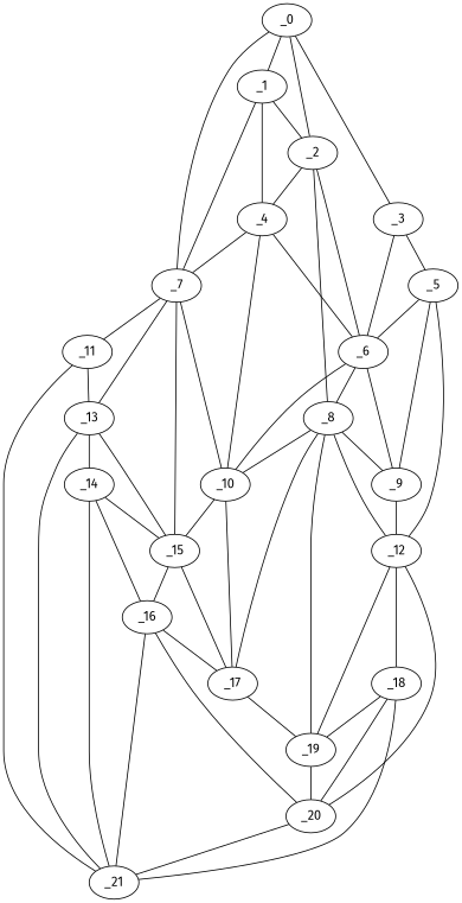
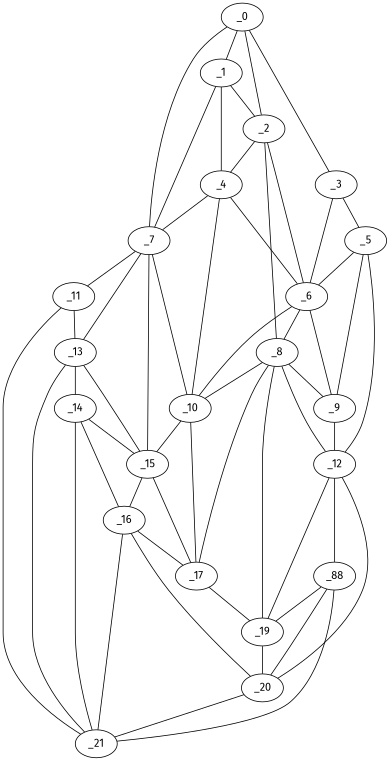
  graph {
    fontname="Fira Sans"
    node [fontname="Fira Sans" x=81 y=45]
    edge [fontname="Fira Sans" valence=2]
    _0 [x=28]
    _1 [x=60 y=55]
    _2 [x=64 y=51]
    _3 [x=71 y=10]
    _7 [y=105]
    _4 [x=76 y=68]
    _6
    _8 [x=87 y=44]
    _5 [y=12]
    _10 [x=93 y=68]
    _11 [x=94 y=115]
    _13 [x=103 y=109]
    _15 [x=109 y=87]
    _9 [x=92 y=18]
    _12 [x=100 y=20]
    _17 [x=115 y=43]
    _21 [x=126 y=100]
    _14 [x=106 y=107]
    _16 [x=113 y=89]
    _19 [x=116 y=38]
-   _18 [x=116 y=31]
+   _18 [x=116 y=31 label=_88]
    _20 [x=124 y=93]
    _0 -- _1
    _0 -- _2 [valence=1]
    _0 -- _3 [valence=1]
    _0 -- _7 [valence=1]
    _1 -- _2
    _1 -- _7
    _1 -- _4
    _2 -- _4
    _2 -- _6
    _2 -- _8
    _3 -- _6
    _3 -- _5 [valence=1]
    _7 -- _10 [valence=1]
    _7 -- _11 [valence=1]
    _7 -- _13 [valence=1]
    _7 -- _15
    _4 -- _7
    _4 -- _6 [valence=1]
    _4 -- _10
    _6 -- _8
    _6 -- _10
    _6 -- _9
    _8 -- _10
    _8 -- _9
    _8 -- _12
    _8 -- _17
    _8 -- _19
    _5 -- _6
    _5 -- _9
    _5 -- _12 [valence=1]
    _10 -- _15 [valence=1]
    _10 -- _17
    _11 -- _13 [valence=1]
    _11 -- _21 [valence=1]
    _13 -- _15
    _13 -- _21 [valence=1]
    _13 -- _14
    _15 -- _17
    _15 -- _16
    _9 -- _12
    _12 -- _19
    _12 -- _18 [valence=1]
    _12 -- _20
    _17 -- _19
    _14 -- _15 [valence=1]
    _14 -- _21 [valence=1]
    _14 -- _16
    _16 -- _17
    _16 -- _21
    _16 -- _20 [valence=1]
    _19 -- _20 [valence=1]
    _18 -- _21 [valence=1]
    _18 -- _19
    _18 -- _20
    _20 -- _21 [valence=1]
  }
